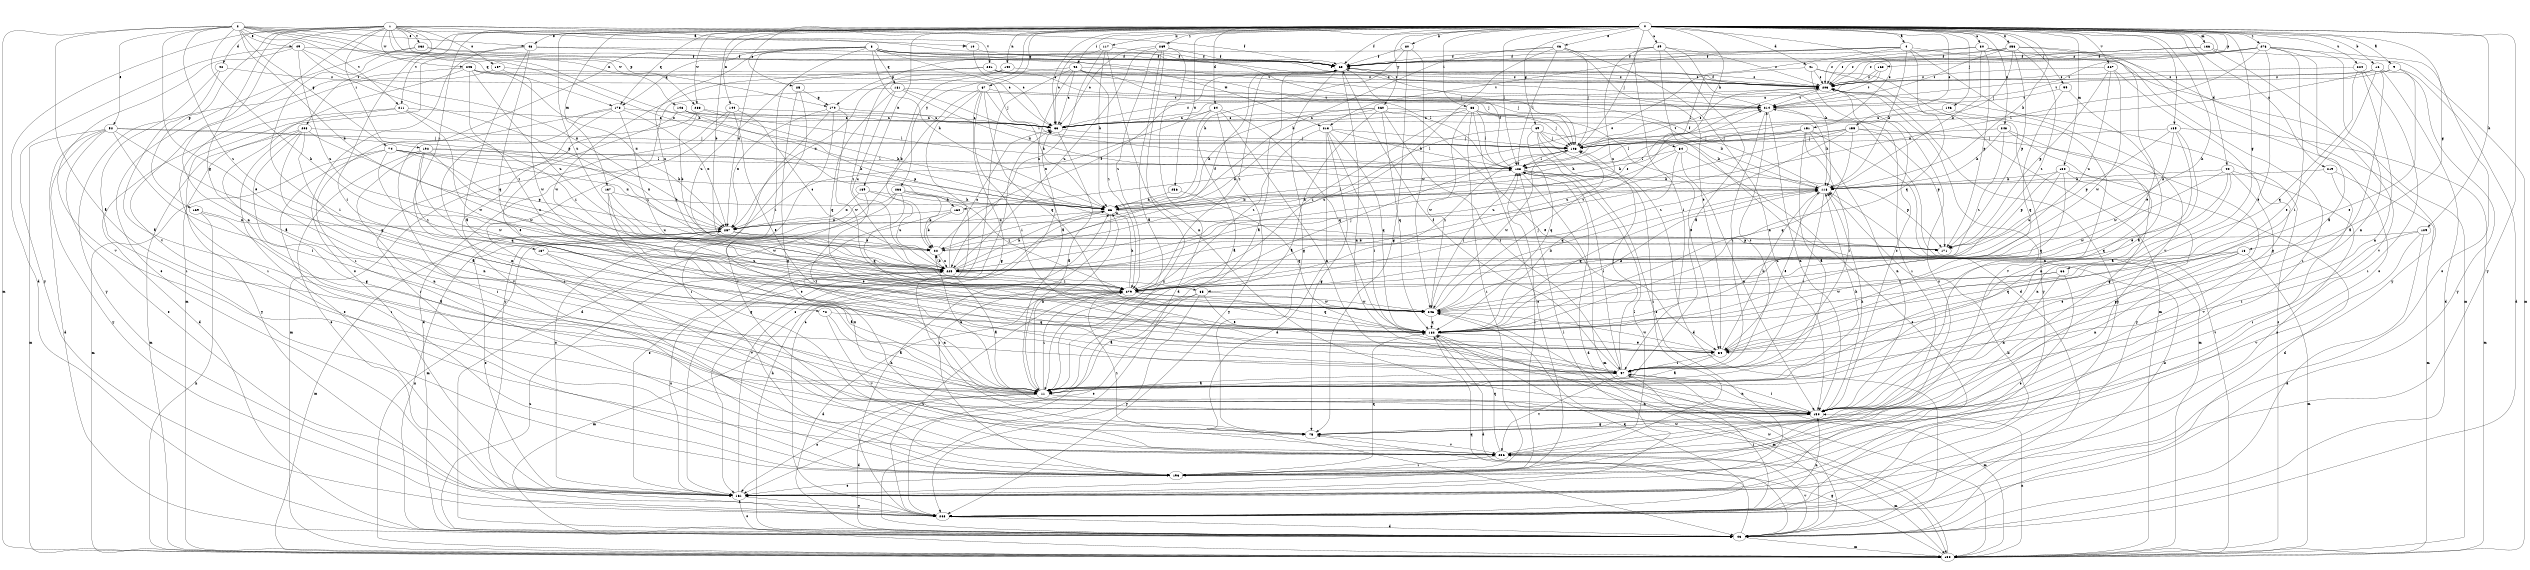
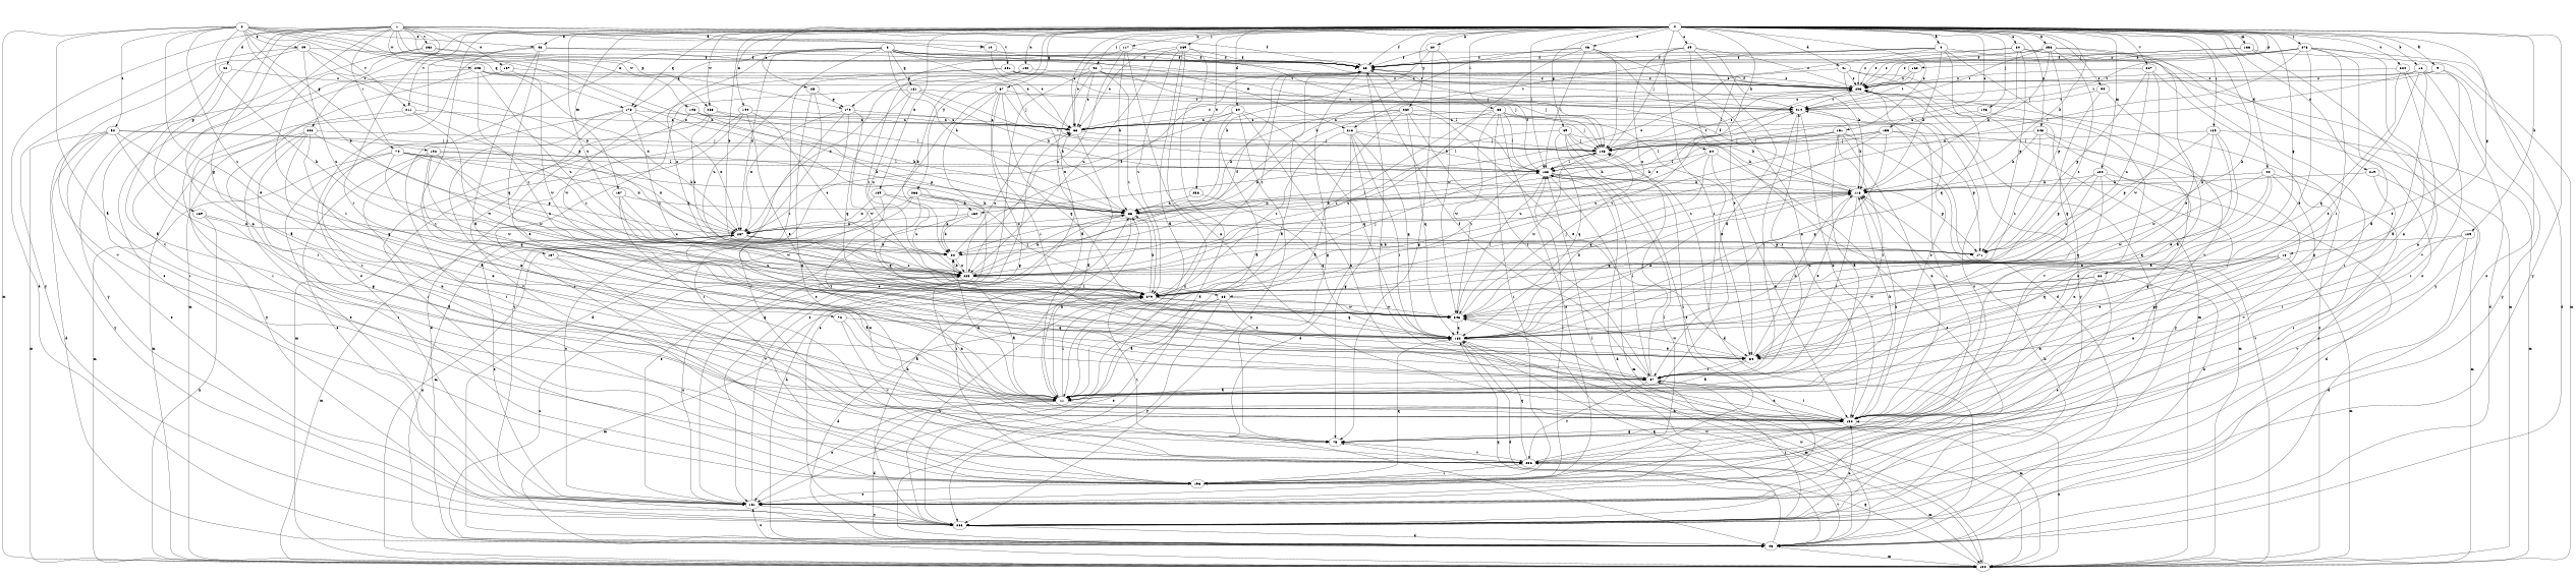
  strict digraph {
    0
    4
    9
    16
    18
    22
    25
    29
    30
    33
    34
    40
    41
    46
    48
    65
    66
    67
    69
    80
    84
    85
    88
    92
    99
    106
    108
    109
    117
    118
    128
    130
    136
    137
    139
    140
    144
    151
    155
    168
    173
    185
    187
    203
    208
    211
    219
    224
    225
    227
    238
    248
    253
    256
    260
    266
    268
    269
    276
    170
    236
    138
    160
    213
    182
    43
    54
    214
    11
    150
    75
    97
    193
    171
    257
    161
    246
    86
    279
    1
    10
    42
    72
    148
    157
    169
    192
    231
    232
    245
    2
    49
    52
    74
    3
    181
    0 -> 4 [label=a]
    0 -> 9 [label=a]
    0 -> 16 [label=b]
    0 -> 18 [label=g]
    0 -> 22 [label=b]
    0 -> 25 [label=c]
    0 -> 29 [label=c]
    0 -> 30 [label=c]
    0 -> 33 [label=c]
    0 -> 34 [label=d]
    0 -> 40 [label=d]
    0 -> 41 [label=d]
    0 -> 46 [label=e]
    0 -> 48 [label=e]
    0 -> 65 [label=f]
    0 -> 66 [label=g]
    0 -> 67 [label=g]
    0 -> 69 [label=g]
    0 -> 80 [label=h]
    0 -> 84 [label=h]
    0 -> 85 [label=h]
    0 -> 88 [label=i]
    0 -> 92 [label=i]
    0 -> 99 [label=j]
    0 -> 106 [label=j]
    0 -> 108 [label=j]
    0 -> 109 [label=k]
    0 -> 117 [label=k]
    0 -> 118 [label=k]
    0 -> 128 [label=l]
    0 -> 130 [label=m]
    0 -> 136 [label=m]
    0 -> 137 [label=m]
    0 -> 139 [label=n]
    0 -> 140 [label=n]
    0 -> 144 [label=n]
    0 -> 151 [label=o]
    0 -> 155 [label=o]
    0 -> 168 [label=p]
    0 -> 173 [label=q]
    0 -> 185 [label=r]
    0 -> 187 [label=r]
    0 -> 203 [label=s]
    0 -> 208 [label=t]
    0 -> 211 [label=t]
    0 -> 219 [label=u]
    0 -> 224 [label=u]
    0 -> 225 [label=u]
    0 -> 227 [label=v]
    0 -> 238 [label=w]
    0 -> 248 [label=x]
    0 -> 253 [label=x]
    0 -> 256 [label=x]
    0 -> 260 [label=y]
    0 -> 266 [label=y]
    0 -> 268 [label=y]
    0 -> 269 [label=z]
    0 -> 276 [label=z]
    4 -> 65 [label=f]
    4 -> 118 [label=k]
    4 -> 170 [label=p]
    4 -> 236 [label=v]
    4 -> 138 [label=m]
    4 -> 160 [label=o]
    4 -> 213 [label=t]
    4 -> 182 [label=q]
    9 -> 203 [label=s]
    9 -> 43 [label=d]
    9 -> 54 [label=e]
    9 -> 214 [label=t]
    16 -> 128 [label=l]
    16 -> 203 [label=s]
    16 -> 268 [label=y]
    16 -> 43 [label=d]
    16 -> 54 [label=e]
    16 -> 11 [label=a]
    18 -> 225 [label=u]
    18 -> 138 [label=m]
    18 -> 182 [label=q]
    18 -> 54 [label=e]
    18 -> 150 [label=n]
    22 -> 65 [label=f]
    22 -> 203 [label=s]
    22 -> 225 [label=u]
    25 -> 268 [label=y]
    25 -> 170 [label=p]
    25 -> 75 [label=g]
    29 -> 65 [label=f]
    29 -> 118 [label=k]
    29 -> 203 [label=s]
    29 -> 225 [label=u]
    29 -> 43 [label=d]
    29 -> 11 [label=a]
    29 -> 97 [label=i]
    30 -> 65 [label=f]
    30 -> 118 [label=k]
    30 -> 203 [label=s]
    30 -> 268 [label=y]
    30 -> 193 [label=r]
    30 -> 171 [label=p]
    33 -> 108 [label=j]
    33 -> 203 [label=s]
    33 -> 11 [label=a]
    34 -> 33 [label=c]
    34 -> 268 [label=y]
    34 -> 182 [label=q]
    34 -> 11 [label=a]
    34 -> 150 [label=n]
    34 -> 257 [label=x]
    40 -> 118 [label=k]
    40 -> 236 [label=v]
    40 -> 182 [label=q]
    40 -> 150 [label=n]
    40 -> 161 [label=o]
    40 -> 246 [label=w]
    41 -> 128 [label=l]
    41 -> 203 [label=s]
    41 -> 268 [label=y]
    41 -> 138 [label=m]
    41 -> 193 [label=r]
    46 -> 22 [label=b]
    46 -> 65 [label=f]
    46 -> 108 [label=j]
    46 -> 128 [label=l]
    46 -> 54 [label=e]
    46 -> 150 [label=n]
    46 -> 86 [label=h]
    48 -> 65 [label=f]
    48 -> 138 [label=m]
    48 -> 182 [label=q]
    48 -> 214 [label=t]
    48 -> 11 [label=a]
    48 -> 161 [label=o]
    65 -> 203 [label=s]
    65 -> 11 [label=a]
    65 -> 150 [label=n]
    65 -> 75 [label=g]
    65 -> 279 [label=z]
    66 -> 150 [label=n]
    66 -> 161 [label=o]
    66 -> 246 [label=w]
    66 -> 279 [label=z]
    67 -> 182 [label=q]
    67 -> 43 [label=d]
    67 -> 214 [label=t]
    67 -> 75 [label=g]
    67 -> 97 [label=i]
    67 -> 161 [label=o]
    67 -> 86 [label=h]
    69 -> 108 [label=j]
    69 -> 118 [label=k]
    69 -> 225 [label=u]
    69 -> 182 [label=q]
    69 -> 43 [label=d]
    69 -> 193 [label=r]
    69 -> 161 [label=o]
    80 -> 65 [label=f]
    80 -> 75 [label=g]
    80 -> 246 [label=w]
    80 -> 86 [label=h]
    84 -> 128 [label=l]
    84 -> 225 [label=u]
    84 -> 182 [label=q]
    84 -> 150 [label=n]
    84 -> 161 [label=o]
    85 -> 268 [label=y]
    85 -> 54 [label=e]
    85 -> 11 [label=a]
    85 -> 161 [label=o]
    85 -> 246 [label=w]
    88 -> 33 [label=c]
    88 -> 118 [label=k]
    88 -> 128 [label=l]
    88 -> 54 [label=e]
    88 -> 193 [label=r]
    88 -> 161 [label=o]
    88 -> 246 [label=w]
    88 -> 279 [label=z]
    92 -> 33 [label=c]
    92 -> 108 [label=j]
    92 -> 128 [label=l]
    92 -> 203 [label=s]
    92 -> 11 [label=a]
    92 -> 257 [label=x]
    92 -> 161 [label=o]
    92 -> 279 [label=z]
    99 -> 182 [label=q]
    99 -> 214 [label=t]
    99 -> 11 [label=a]
    106 -> 33 [label=c]
    106 -> 150 [label=n]
    108 -> 128 [label=l]
    108 -> 203 [label=s]
    108 -> 214 [label=t]
    108 -> 246 [label=w]
    108 -> 279 [label=z]
    109 -> 22 [label=b]
    109 -> 236 [label=v]
    109 -> 43 [label=d]
    109 -> 97 [label=i]
    117 -> 33 [label=c]
    117 -> 65 [label=f]
    117 -> 225 [label=u]
    117 -> 150 [label=n]
    117 -> 86 [label=h]
    118 -> 65 [label=f]
    118 -> 182 [label=q]
    118 -> 54 [label=e]
    118 -> 97 [label=i]
    118 -> 86 [label=h]
    128 -> 65 [label=f]
    128 -> 118 [label=k]
    128 -> 138 [label=m]
    128 -> 43 [label=d]
    128 -> 171 [label=p]
    130 -> 118 [label=k]
    130 -> 225 [label=u]
    130 -> 182 [label=q]
    130 -> 43 [label=d]
    130 -> 75 [label=g]
    130 -> 171 [label=p]
    136 -> 65 [label=f]
    136 -> 203 [label=s]
    136 -> 236 [label=v]
    136 -> 138 [label=m]
    137 -> 225 [label=u]
    137 -> 75 [label=g]
    137 -> 246 [label=w]
    137 -> 86 [label=h]
    139 -> 225 [label=u]
    139 -> 97 [label=i]
    139 -> 257 [label=x]
    139 -> 86 [label=h]
    140 -> 22 [label=b]
    140 -> 203 [label=s]
    140 -> 279 [label=z]
    144 -> 33 [label=c]
    144 -> 225 [label=c]
    144 -> 138 [label=m]
    144 -> 43 [label=d]
    144 -> 54 [label=e]
    151 -> 108 [label=j]
    151 -> 128 [label=l]
    151 -> 138 [label=m]
    151 -> 11 [label=a]
    151 -> 150 [label=n]
    151 -> 97 [label=i]
    151 -> 86 [label=h]
    155 -> 108 [label=j]
    155 -> 225 [label=u]
    155 -> 268 [label=y]
    155 -> 182 [label=q]
    155 -> 171 [label=p]
    155 -> 86 [label=h]
    155 -> 279 [label=z]
    168 -> 33 [label=c]
    168 -> 203 [label=s]
    168 -> 214 [label=t]
    173 -> 33 [label=c]
    173 -> 236 [label=v]
    173 -> 150 [label=n]
    173 -> 193 [label=r]
    173 -> 257 [label=x]
    173 -> 279 [label=z]
    185 -> 108 [label=j]
    185 -> 138 [label=m]
    185 -> 54 [label=e]
    185 -> 11 [label=a]
    185 -> 171 [label=p]
    185 -> 246 [label=w]
    187 -> 225 [label=u]
    187 -> 236 [label=v]
    187 -> 11 [label=a]
    203 -> 65 [label=f]
    203 -> 268 [label=y]
    203 -> 236 [label=v]
    203 -> 214 [label=t]
    208 -> 108 [label=j]
    208 -> 138 [label=m]
    208 -> 11 [label=a]
    208 -> 150 [label=n]
    208 -> 75 [label=g]
    208 -> 161 [label=o]
    208 -> 246 [label=w]
    211 -> 33 [label=c]
    211 -> 268 [label=y]
-   211 -> 43 [label=d]
    211 -> 246 [label=w]
    211 -> 279 [label=z]
    219 -> 118 [label=k]
    219 -> 138 [label=m]
    219 -> 193 [label=r]
    224 -> 203 [label=s]
    224 -> 182 [label=q]
    224 -> 150 [label=n]
    224 -> 193 [label=r]
    225 -> 22 [label=b]
    225 -> 33 [label=c]
    225 -> 65 [label=f]
    225 -> 11 [label=a]
    225 -> 150 [label=n]
    225 -> 86 [label=h]
    225 -> 279 [label=z]
    227 -> 203 [label=s]
    227 -> 225 [label=u]
    227 -> 75 [label=g]
    227 -> 171 [label=p]
    227 -> 246 [label=w]
    238 -> 22 [label=b]
    238 -> 33 [label=c]
    238 -> 193 [label=r]
    238 -> 86 [label=h]
    248 -> 108 [label=j]
    248 -> 118 [label=k]
    248 -> 150 [label=n]
    248 -> 75 [label=g]
    248 -> 279 [label=z]
    253 -> 65 [label=f]
    253 -> 108 [label=j]
    253 -> 203 [label=s]
    253 -> 54 [label=e]
    253 -> 214 [label=t]
    253 -> 171 [label=p]
    253 -> 161 [label=o]
    253 -> 279 [label=z]
    256 -> 182 [label=q]
    256 -> 86 [label=h]
    260 -> 22 [label=b]
    260 -> 33 [label=c]
    260 -> 108 [label=j]
    260 -> 182 [label=q]
    260 -> 54 [label=e]
    260 -> 11 [label=a]
    260 -> 97 [label=i]
    260 -> 86 [label=h]
    266 -> 22 [label=b]
    266 -> 138 [label=m]
    266 -> 182 [label=q]
    266 -> 161 [label=o]
    266 -> 86 [label=h]
    266 -> 279 [label=z]
    268 -> 33 [label=c]
    268 -> 118 [label=k]
    268 -> 182 [label=q]
    268 -> 43 [label=d]
    268 -> 150 [label=n]
    268 -> 97 [label=i]
    268 -> 86 [label=h]
    268 -> 279 [label=z]
    269 -> 33 [label=c]
    269 -> 65 [label=f]
    269 -> 225 [label=u]
    269 -> 268 [label=y]
    269 -> 43 [label=d]
    269 -> 11 [label=a]
    269 -> 279 [label=z]
    276 -> 65 [label=f]
    276 -> 203 [label=s]
    276 -> 54 [label=e]
    276 -> 214 [label=t]
    276 -> 11 [label=a]
    276 -> 150 [label=n]
    276 -> 97 [label=i]
    276 -> 257 [label=x]
    276 -> 161 [label=o]
    170 -> 33 [label=c]
    170 -> 236 [label=v]
    170 -> 193 [label=r]
    170 -> 257 [label=x]
    170 -> 246 [label=w]
    236 -> 128 [label=l]
    236 -> 138 [label=m]
    236 -> 182 [label=q]
    236 -> 193 [label=r]
    236 -> 279 [label=z]
    138 -> 203 [label=s]
    138 -> 214 [label=t]
    138 -> 150 [label=n]
    138 -> 75 [label=g]
    138 -> 246 [label=w]
    160 -> 22 [label=b]
    160 -> 257 [label=x]
    160 -> 161 [label=o]
    213 -> 108 [label=j]
    213 -> 128 [label=l]
    213 -> 182 [label=q]
    213 -> 43 [label=d]
    213 -> 75 [label=g]
    213 -> 97 [label=i]
    213 -> 279 [label=z]
    182 -> 118 [label=k]
    182 -> 138 [label=m]
    182 -> 43 [label=d]
    182 -> 54 [label=e]
    43 -> 118 [label=k]
    43 -> 225 [label=u]
    43 -> 236 [label=v]
    43 -> 138 [label=m]
    43 -> 182 [label=q]
    43 -> 257 [label=x]
    43 -> 161 [label=o]
    43 -> 246 [label=w]
    43 -> 86 [label=h]
    54 -> 118 [label=k]
    54 -> 11 [label=a]
    54 -> 97 [label=i]
    54 -> 246 [label=w]
    214 -> 33 [label=c]
    214 -> 118 [label=k]
    214 -> 150 [label=n]
    214 -> 97 [label=i]
    11 -> 22 [label=b]
    11 -> 118 [label=k]
    11 -> 43 [label=d]
    11 -> 150 [label=n]
    11 -> 161 [label=o]
    11 -> 86 [label=h]
    11 -> 279 [label=z]
    150 -> 118 [label=k]
    150 -> 203 [label=s]
    150 -> 75 [label=g]
    150 -> 97 [label=i]
    150 -> 257 [label=x]
    75 -> 236 [label=v]
    97 -> 65 [label=f]
    97 -> 108 [label=j]
    97 -> 128 [label=l]
    97 -> 236 [label=v]
    97 -> 138 [label=m]
    97 -> 214 [label=t]
    97 -> 11 [label=a]
    97 -> 150 [label=n]
    193 -> 128 [label=l]
    193 -> 203 [label=s]
    193 -> 182 [label=q]
    193 -> 161 [label=o]
    257 -> 22 [label=b]
    257 -> 138 [label=m]
    257 -> 171 [label=p]
    257 -> 161 [label=o]
+   257 -> 279 [label=z]
    161 -> 33 [label=c]
    161 -> 128 [label=l]
    161 -> 225 [label=u]
    161 -> 268 [label=y]
    246 -> 108 [label=j]
    246 -> 118 [label=k]
    246 -> 128 [label=l]
    246 -> 182 [label=q]
    86 -> 118 [label=k]
    86 -> 128 [label=l]
    86 -> 193 [label=r]
    86 -> 257 [label=x]
    279 -> 108 [label=j]
    279 -> 138 [label=m]
    279 -> 182 [label=q]
    279 -> 43 [label=d]
    279 -> 214 [label=t]
    279 -> 246 [label=w]
    279 -> 86 [label=h]
    1 -> 65 [label=f]
    1 -> 238 [label=w]
    1 -> 170 [label=p]
    1 -> 236 [label=v]
    1 -> 43 [label=d]
    1 -> 150 [label=n]
    1 -> 97 [label=i]
    1 -> 10 [label=a]
    1 -> 42 [label=d]
    1 -> 72 [label=g]
    1 -> 148 [label=n]
    1 -> 157 [label=o]
    1 -> 169 [label=p]
    1 -> 192 [label=r]
    1 -> 231 [label=v]
    1 -> 232 [label=v]
    1 -> 245 [label=w]
    10 -> 33 [label=c]
    10 -> 65 [label=f]
    42 -> 203 [label=s]
    42 -> 11 [label=a]
    42 -> 193 [label=r]
    72 -> 236 [label=v]
    72 -> 182 [label=q]
    72 -> 11 [label=a]
    148 -> 33 [label=c]
    148 -> 128 [label=l]
    148 -> 54 [label=e]
    148 -> 171 [label=p]
    157 -> 203 [label=s]
    157 -> 193 [label=r]
    157 -> 246 [label=w]
    169 -> 138 [label=k]
    169 -> 11 [label=a]
    169 -> 257 [label=x]
    192 -> 128 [label=l]
    192 -> 225 [label=u]
    192 -> 182 [label=q]
    192 -> 150 [label=n]
    192 -> 257 [label=x]
    192 -> 161 [label=o]
    192 -> 246 [label=w]
    231 -> 108 [label=j]
    231 -> 203 [label=s]
    231 -> 225 [label=u]
    231 -> 214 [label=t]
    231 -> 246 [label=w]
    232 -> 65 [label=f]
    232 -> 214 [label=t]
    232 -> 97 [label=i]
    232 -> 161 [label=o]
    245 -> 108 [label=j]
    245 -> 203 [label=s]
    245 -> 225 [label=u]
    245 -> 268 [label=y]
    245 -> 11 [label=a]
    245 -> 257 [label=x]
    245 -> 279 [label=z]
    2 -> 22 [label=b]
    2 -> 48 [label=e]
    2 -> 65 [label=f]
    2 -> 85 [label=h]
    2 -> 173 [label=q]
    2 -> 211 [label=t]
    2 -> 138 [label=m]
    2 -> 160 [label=o]
    2 -> 54 [label=e]
    2 -> 11 [label=a]
    2 -> 86 [label=h]
    2 -> 279 [label=z]
    2 -> 49 [label=e]
    2 -> 52 [label=e]
    2 -> 74 [label=g]
    49 -> 65 [label=f]
    49 -> 225 [label=u]
    49 -> 268 [label=y]
    49 -> 236 [label=v]
    49 -> 171 [label=p]
    49 -> 257 [label=x]
    52 -> 108 [label=j]
    52 -> 268 [label=y]
    52 -> 138 [label=m]
    52 -> 182 [label=q]
    52 -> 43 [label=d]
    52 -> 97 [label=i]
    52 -> 161 [label=o]
    52 -> 86 [label=h]
    74 -> 128 [label=l]
    74 -> 138 [label=m]
    74 -> 193 [label=r]
    74 -> 171 [label=p]
    74 -> 257 [label=x]
    74 -> 86 [label=h]
    74 -> 279 [label=z]
    3 -> 33 [label=c]
    3 -> 65 [label=f]
    3 -> 108 [label=j]
    3 -> 173 [label=q]
    3 -> 203 [label=s]
    3 -> 225 [label=u]
    3 -> 213 [label=t]
    3 -> 97 [label=i]
    3 -> 193 [label=r]
    3 -> 257 [label=x]
    3 -> 86 [label=h]
    3 -> 181 [label=q]
    181 -> 118 [label=k]
    181 -> 128 [label=l]
    181 -> 225 [label=u]
    181 -> 182 [label=q]
    181 -> 214 [label=t]
    181 -> 193 [label=r]
  }
